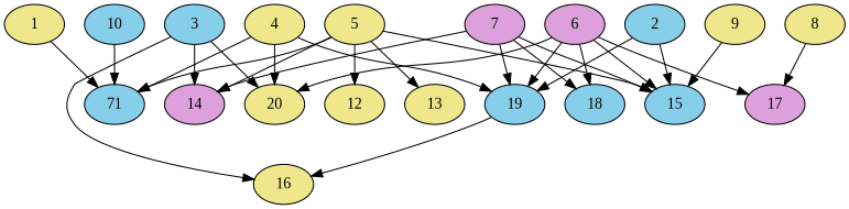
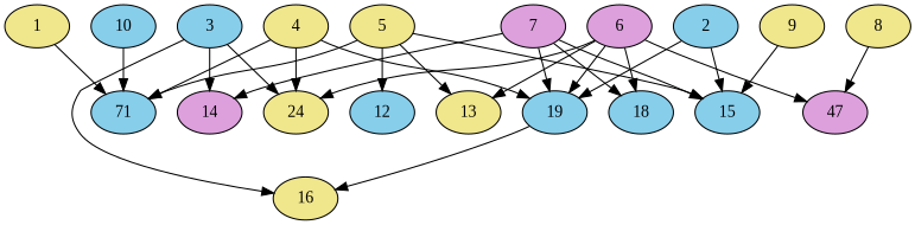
  digraph {
    fontname="Liberation Serif"
    node [alpha=0.08 fillcolor=khaki fontname="Liberation Serif" style=filled]
    edge [fontname="Liberation Serif"]
    1 [alpha=0.02 expect_size=7089152]
    n2 [alpha=0.06 expect_size=43312128 fillcolor=skyblue label=71]
    18 [expect_size=49889280 fillcolor=skyblue]
    2 [alpha=0.01 expect_size=41162752 fillcolor=skyblue]
    15 [alpha=0.14 expect_size=45932544 fillcolor=skyblue]
    19 [alpha=0.16 expect_size=42385408 fillcolor=skyblue]
    16 [alpha=0.11 expect_size=31838208]
    3 [alpha=0.14 expect_size=48914432 fillcolor=skyblue]
    14 [alpha=0.13 expect_size=38622208 fillcolor=plum]
-   20 [expect_size=34944000]
+   20 [expect_size=34944000 label=24]
    4 [alpha=0.03 expect_size=52255744]
    5 [alpha=0.14 expect_size=41278464]
-   12 [alpha=0.20 expect_size=48996352]
+   12 [alpha=0.20 expect_size=48996352 fillcolor=skyblue]
    13 [alpha=0.15 expect_size=51837952]
    6 [alpha=0.17 expect_size=15321088 fillcolor=plum]
-   17 [alpha=0.11 expect_size=25631744 fillcolor=plum]
+   17 [alpha=0.11 expect_size=25631744 fillcolor=plum label=47]
    7 [alpha=0.10 expect_size=37071872 fillcolor=plum]
    8 [alpha=0.17 expect_size=6184960]
    9 [alpha=0.17 expect_size=10817536]
    10 [expect_size=8179712 fillcolor=skyblue]
    1 -> n2
    2 -> 15
    2 -> 19
    19 -> 16
    3 -> 16
    3 -> 14
    3 -> 20
    4 -> n2
    4 -> 19
    4 -> 20
    5 -> n2
    5 -> 15
-   5 -> 14
    5 -> 12
    5 -> 13
    6 -> 18
    6 -> 19
    6 -> 20
-   6 -> 15
+   6 -> 13
    6 -> 17
    7 -> 18
    7 -> 15
    7 -> 19
    7 -> 14
    8 -> 17
    9 -> 15
    10 -> n2
  }
